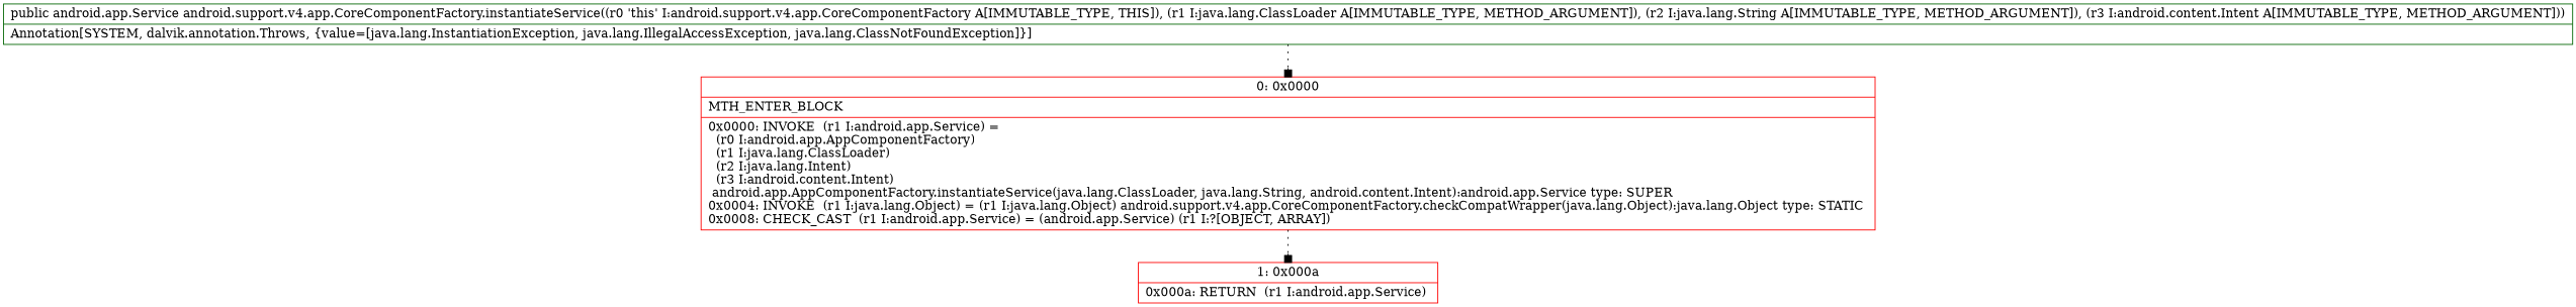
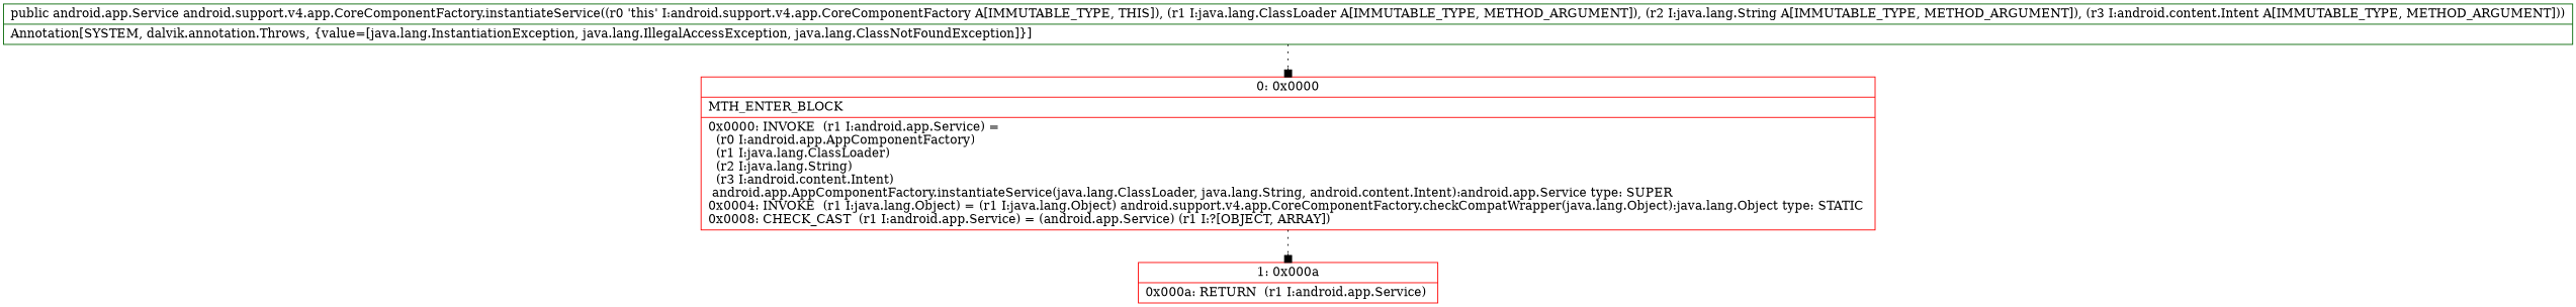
  digraph {
    node [shape=record color=red]
    edge [style=dotted arrowhead=box]
-   n1 [label="{0\:\ 0x0000|MTH_ENTER_BLOCK\l|0x0000: INVOKE  (r1 I:android.app.Service) = \l  (r0 I:android.app.AppComponentFactory)\l  (r1 I:java.lang.ClassLoader)\l  (r2 I:java.lang.Intent)\l  (r3 I:android.content.Intent)\l android.app.AppComponentFactory.instantiateService(java.lang.ClassLoader, java.lang.String, android.content.Intent):android.app.Service type: SUPER \l0x0004: INVOKE  (r1 I:java.lang.Object) = (r1 I:java.lang.Object) android.support.v4.app.CoreComponentFactory.checkCompatWrapper(java.lang.Object):java.lang.Object type: STATIC \l0x0008: CHECK_CAST  (r1 I:android.app.Service) = (android.app.Service) (r1 I:?[OBJECT, ARRAY]) \l}"]
+   n1 [label="{0\:\ 0x0000|MTH_ENTER_BLOCK\l|0x0000: INVOKE  (r1 I:android.app.Service) = \l  (r0 I:android.app.AppComponentFactory)\l  (r1 I:java.lang.ClassLoader)\l  (r2 I:java.lang.String)\l  (r3 I:android.content.Intent)\l android.app.AppComponentFactory.instantiateService(java.lang.ClassLoader, java.lang.String, android.content.Intent):android.app.Service type: SUPER \l0x0004: INVOKE  (r1 I:java.lang.Object) = (r1 I:java.lang.Object) android.support.v4.app.CoreComponentFactory.checkCompatWrapper(java.lang.Object):java.lang.Object type: STATIC \l0x0008: CHECK_CAST  (r1 I:android.app.Service) = (android.app.Service) (r1 I:?[OBJECT, ARRAY]) \l}"]
    n2 [label="{1\:\ 0x000a|0x000a: RETURN  (r1 I:android.app.Service) \l}"]
    n3 [label="{public android.app.Service android.support.v4.app.CoreComponentFactory.instantiateService((r0 'this' I:android.support.v4.app.CoreComponentFactory A[IMMUTABLE_TYPE, THIS]), (r1 I:java.lang.ClassLoader A[IMMUTABLE_TYPE, METHOD_ARGUMENT]), (r2 I:java.lang.String A[IMMUTABLE_TYPE, METHOD_ARGUMENT]), (r3 I:android.content.Intent A[IMMUTABLE_TYPE, METHOD_ARGUMENT]))  | Annotation[SYSTEM, dalvik.annotation.Throws, \{value=[java.lang.InstantiationException, java.lang.IllegalAccessException, java.lang.ClassNotFoundException]\}]\l}" color=darkgreen]
    n1 -> n2
    n3 -> n1
  }
